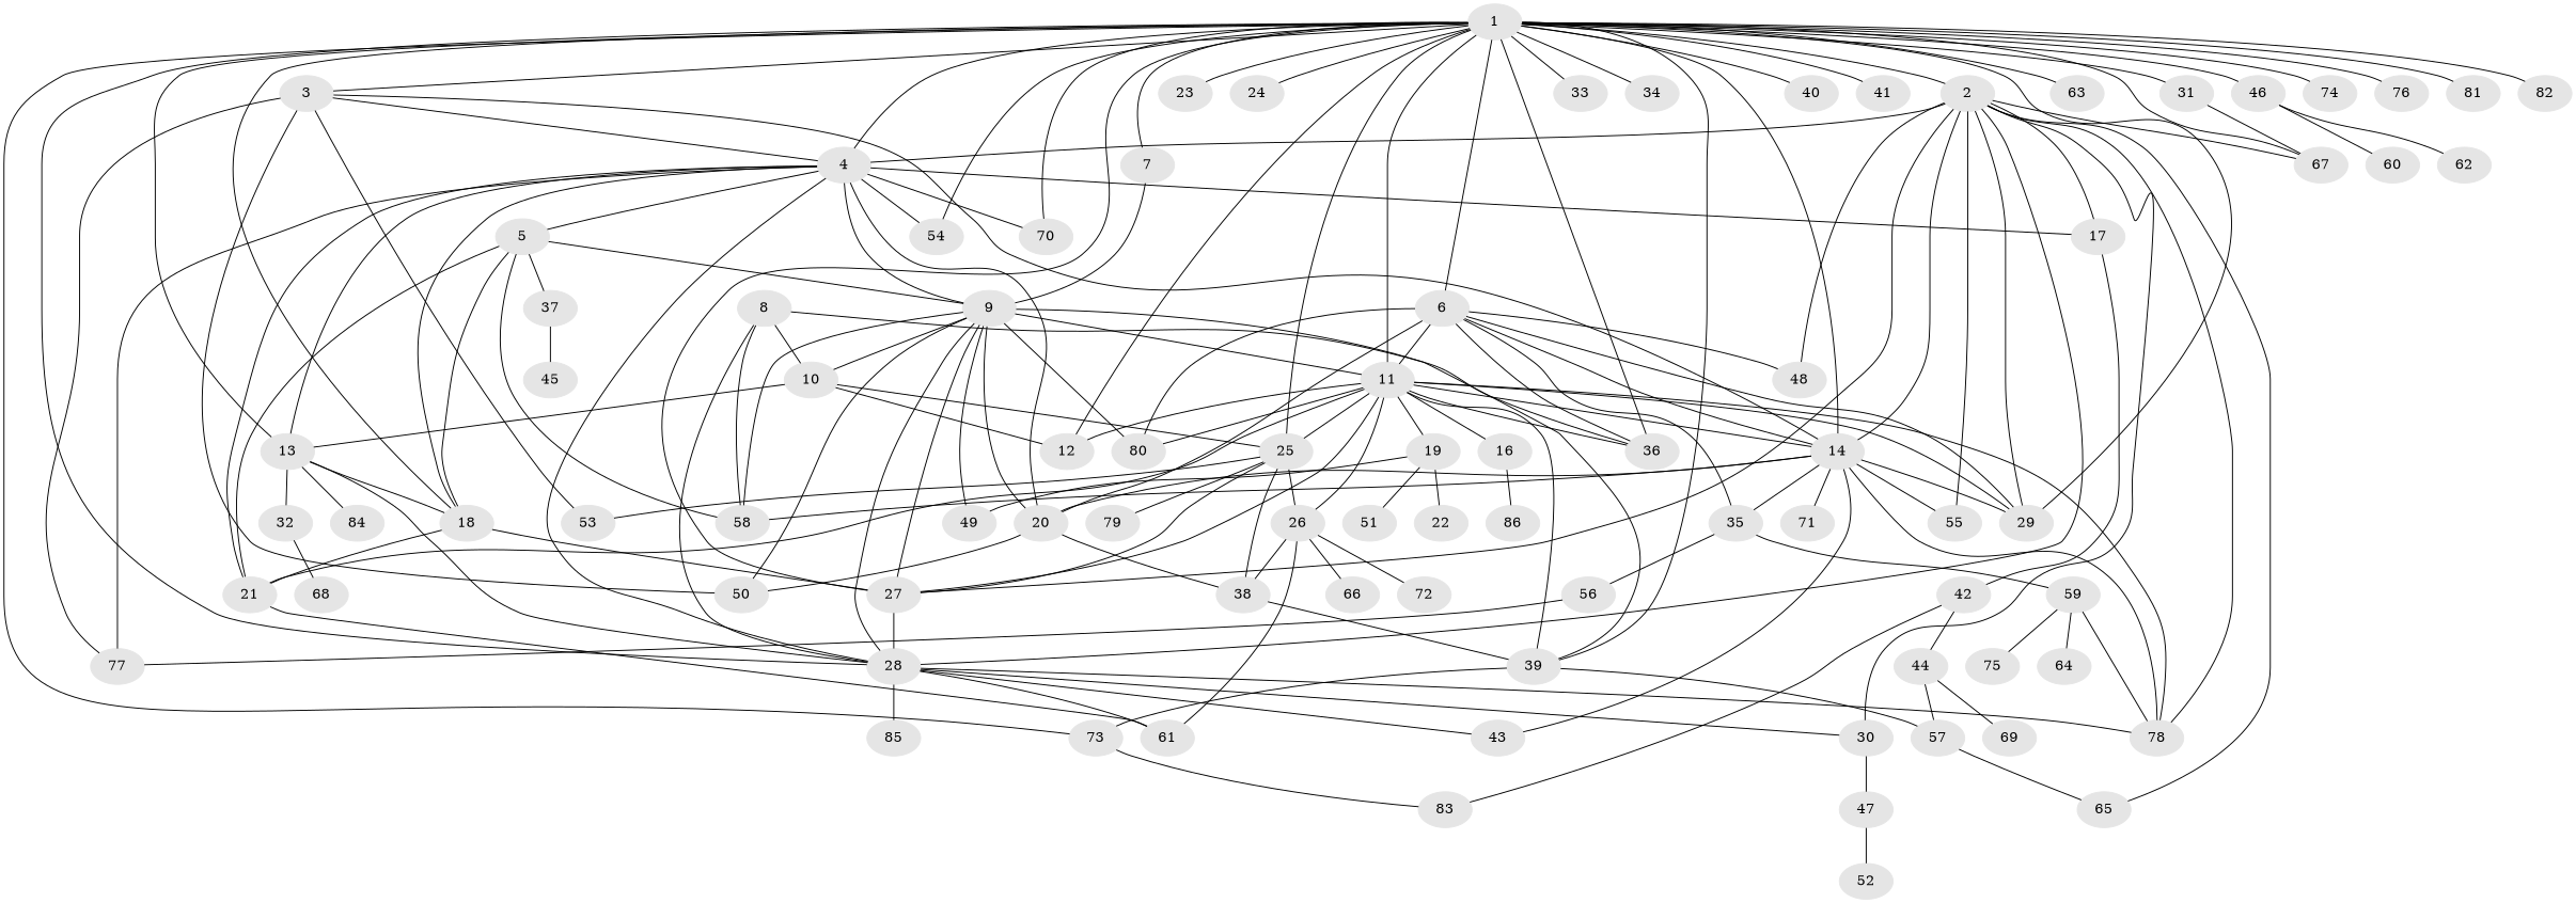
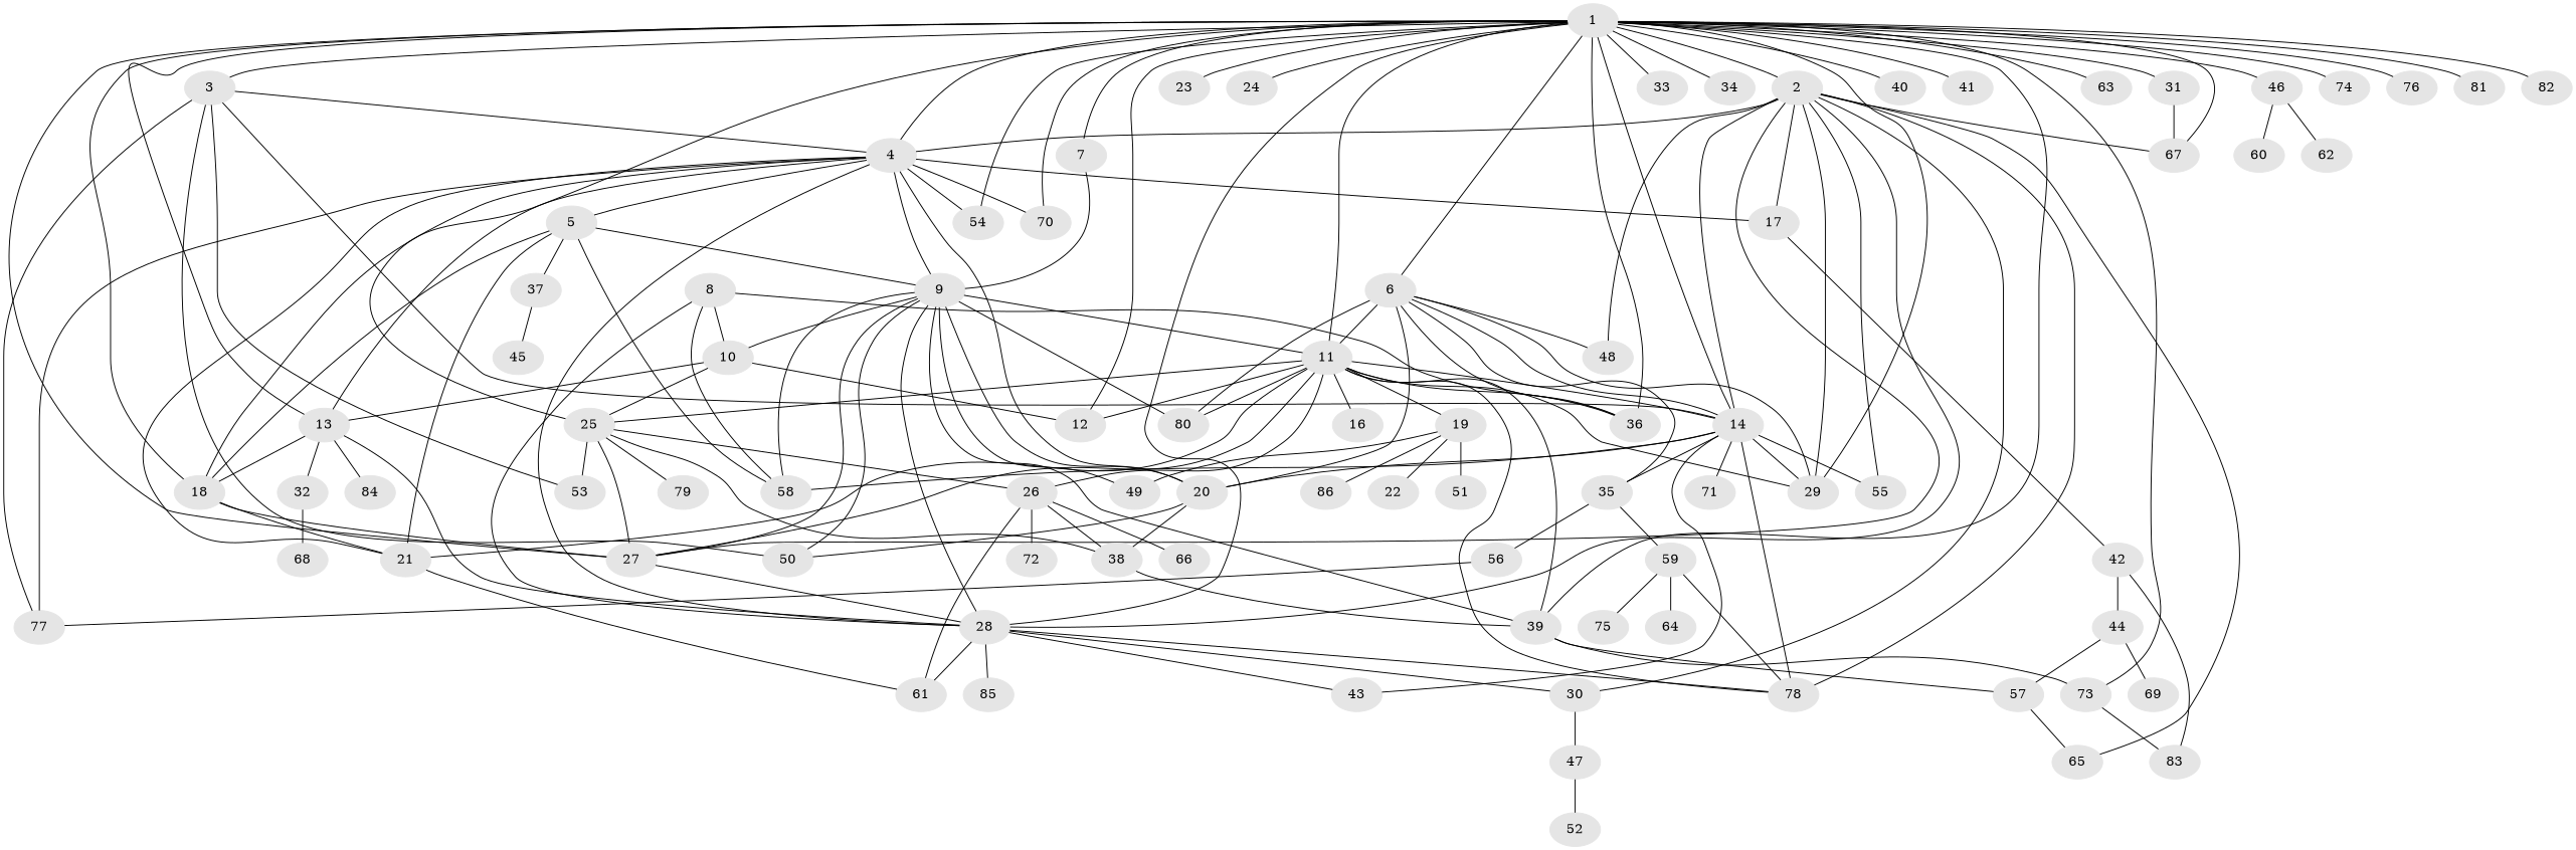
  graph {
    node [color=gray90 style=filled]
    edge [weight=1.0]
    1
    2
    3
    4
    6
    7
    11
    12
    13
    14
    18
    23
    24
    25
    27
    28
    29
    31
    33
    34
    36
    39
    40
    41
    46
    54
    63
    67
    70
    73
    74
    76
    81
    82
    17
    30
    48
    55
    65
    78
    50
    53
    77
    5
    9
    20
    21
    35
    80
    8
    58
    10
    16
    19
    26
    32
    84
    43
    71
    38
    79
    61
    85
    57
    60
    62
    83
    42
    47
    37
    49
    45
    56
    59
    86
    22
    51
    66
    72
    68
    44
    52
    64
    75
    69
    1 -- 2
    1 -- 3
    1 -- 4
    1 -- 6
    1 -- 7
    1 -- 11 [weight=2.0]
    1 -- 12
    1 -- 13
    1 -- 14
    1 -- 18
    1 -- 23
    1 -- 24
    1 -- 25
    1 -- 27
    1 -- 28
    1 -- 29
    1 -- 31
    1 -- 33
    1 -- 34
    1 -- 36
    1 -- 39
    1 -- 40
    1 -- 41 [weight=2.0]
    1 -- 46
    1 -- 54 [weight=2.0]
    1 -- 63
    1 -- 67
    1 -- 70
    1 -- 73
    1 -- 74
    1 -- 76
    1 -- 81
    1 -- 82
    2 -- 4 [weight=2.0]
    2 -- 14
    2 -- 27
    2 -- 28
    2 -- 29
    2 -- 67
    2 -- 17
    2 -- 30
    2 -- 48
    2 -- 55
    2 -- 65
    2 -- 78
    3 -- 4
    3 -- 14
    3 -- 50 [weight=2.0]
    3 -- 53
    3 -- 77
    4 -- 13
    4 -- 18
    4 -- 28
    4 -- 54
    4 -- 70
    4 -- 17
    4 -- 77
    4 -- 5
    4 -- 9
    4 -- 20
    4 -- 21
    6 -- 11 [weight=8.0]
    6 -- 14
    6 -- 29
    6 -- 36
    6 -- 48
    6 -- 20
    6 -- 35
    6 -- 80
    7 -- 9
    11 -- 12
    11 -- 14
    11 -- 25
    11 -- 27
    11 -- 29
    11 -- 36
    11 -- 39
    11 -- 78
    11 -- 21
    11 -- 80
    11 -- 16
    11 -- 19
    11 -- 26
    13 -- 18
    13 -- 28
    13 -- 32
    13 -- 84
    14 -- 29
    14 -- 55
    14 -- 78
    14 -- 20
    14 -- 35
    14 -- 58
    14 -- 43
    14 -- 71
    18 -- 27 [weight=3.0]
    18 -- 21
    25 -- 27
    25 -- 53
    25 -- 26
    25 -- 38
    25 -- 79
    27 -- 28
    28 -- 30
    28 -- 78
    28 -- 43
    28 -- 61
    28 -- 85
    31 -- 67
    39 -- 73
    39 -- 57
    46 -- 60
    46 -- 62
    73 -- 83
    17 -- 42
    30 -- 47
    5 -- 18
    5 -- 9
    5 -- 21
    5 -- 58
    5 -- 37
    9 -- 11
    9 -- 27
    9 -- 28
    9 -- 39
    9 -- 50
    9 -- 20 [weight=4.0]
    9 -- 80
    9 -- 58
    9 -- 10
    9 -- 49
    20 -- 50
    20 -- 38
    21 -- 61
    35 -- 56
    35 -- 59
    8 -- 28
    8 -- 36
    8 -- 58
    8 -- 10
    10 -- 12
    10 -- 13
    10 -- 25 [weight=2.0]
-   16 -- 86
+   19 -- 86
    19 -- 49
    19 -- 22
    19 -- 51
    26 -- 38
    26 -- 61
    26 -- 66
    26 -- 72
    32 -- 68
    38 -- 39 [weight=2.0]
    57 -- 65
    42 -- 83
    42 -- 44
    47 -- 52
    37 -- 45
    56 -- 77
    59 -- 78
    59 -- 64
    59 -- 75
    44 -- 57
    44 -- 69
  }
